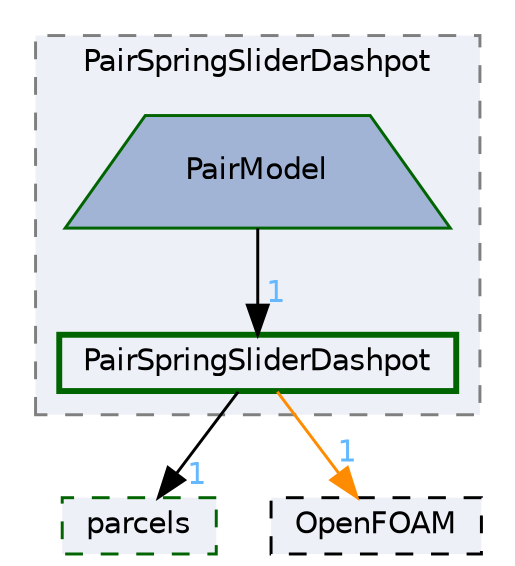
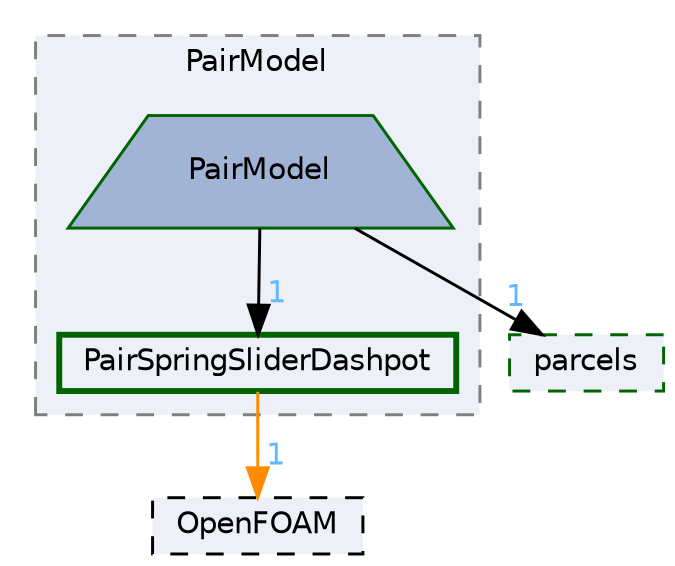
  digraph {
    compound=true
    node [color=darkgreen fillcolor="#edf0f7" fontname=Helvetica fontsize=10 shape=box style="filled,dashed"]
    edge [color=black fontcolor=steelblue1 fontname=Helvetica fontsize=10 headlabel=1 labeldistance=1.5 labelfontname=Helvetica labelfontsize=10]
    n1 [fillcolor="#a2b4d6" height=0.2 label=PairModel shape=trapezium style=filled width=0.4]
    n2 [height=0.2 label=PairSpringSliderDashpot style="filled,bold" width=0.4]
    n3 [height=0.2 label=parcels width=0.4]
    n4 [color=black height=0.2 label=OpenFOAM width=0.4]
    subgraph cluster_1 {
      bgcolor="#edf0f7"
      fontname=Helvetica
      fontsize=10
-     label=PairSpringSliderDashpot
+     label=PairModel
      pencolor=grey50
      style="filled,dashed"
      n1
      n2
    }
    n1 -> n2
-   n2 -> n3
+   n1 -> n3
    n2 -> n4 [color=darkorange]
  }
